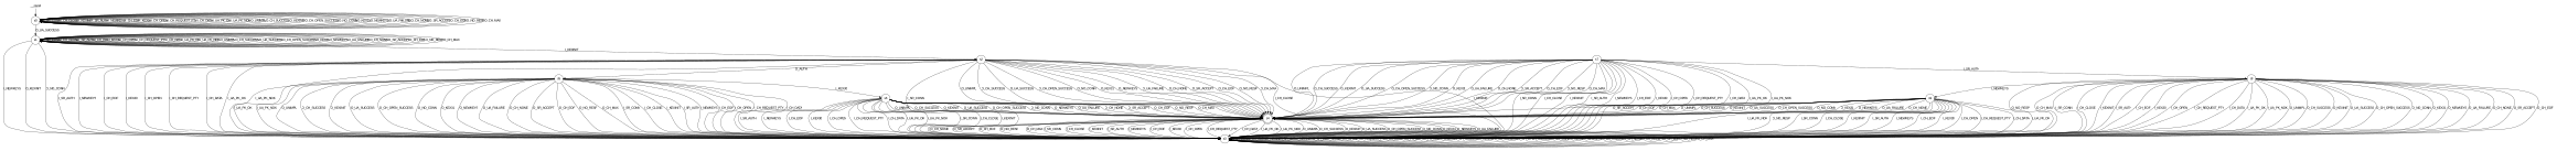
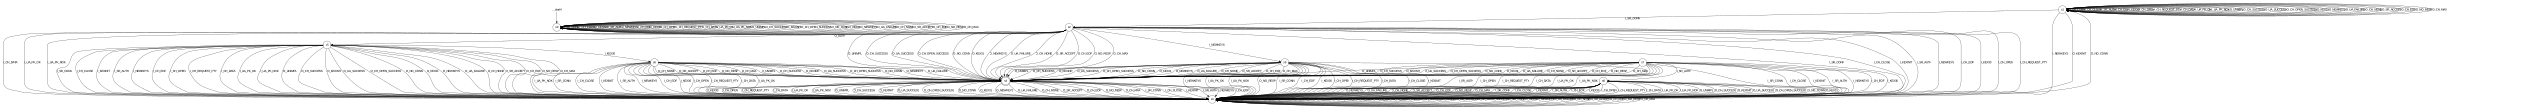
  digraph {
    fontname="Liberation Sans"
    node [fontname="Liberation Sans" shape=circle]
    edge [fontname="Liberation Sans"]
    n1 [label=s0]
    n2 [label=s1]
    n3 [label=s2]
    n4 [label=s3]
    n5 [label=s4 shape=doublecircle]
    n6 [label=s5]
    n7 [label=s6]
    n8 [label=s7]
    n9 [label=s8]
    n10 [label=s9]
    n11 [height=0 label=__start4 shape=none width=0]
    n1 -> n1 [label=I_SR_CONN]
    n1 -> n1 [label=I_CH_CLOSE]
    n1 -> n1 [label=I_KEXINIT]
    n1 -> n1 [label=I_SR_AUTH]
    n1 -> n1 [label=I_NEWKEYS]
    n1 -> n1 [label=I_CH_EOF]
    n1 -> n1 [label=I_KEX30]
    n1 -> n1 [label=I_CH_OPEN]
    n1 -> n1 [label=I_CH_REQUEST_PTY]
    n1 -> n1 [label=I_CH_DATA]
    n1 -> n1 [label=I_UA_PK_OK]
    n1 -> n1 [label=I_UA_PK_NOK]
    n1 -> n1 [label=O_UNIMPL]
    n1 -> n1 [label=O_CH_SUCCESS]
    n1 -> n1 [label=O_KEXINIT]
    n1 -> n1 [label=O_CH_OPEN_SUCCESS]
    n1 -> n1 [label=O_NO_CONN]
    n1 -> n1 [label=O_KEX31]
    n1 -> n1 [label=O_NEWKEYS]
    n1 -> n1 [label=O_UA_FAILURE]
    n1 -> n1 [label=O_CH_NONE]
    n1 -> n1 [label=O_SR_ACCEPT]
    n1 -> n1 [label=O_CH_EOF]
    n1 -> n1 [label=O_NO_RESP]
    n1 -> n1 [label=O_CH_MAX]
-   n1 -> n2 [label=O_UA_SUCCESS]
    n2 -> n2 [label=I_SR_CONN]
    n2 -> n2 [label=I_CH_CLOSE]
    n2 -> n2 [label=I_SR_AUTH]
    n2 -> n2 [label=I_CH_EOF]
    n2 -> n2 [label=I_KEX30]
    n2 -> n2 [label=I_CH_OPEN]
    n2 -> n2 [label=I_CH_REQUEST_PTY]
    n2 -> n2 [label=I_CH_DATA]
    n2 -> n2 [label=I_UA_PK_OK]
    n2 -> n2 [label=I_UA_PK_NOK]
    n2 -> n2 [label=O_UNIMPL]
    n2 -> n2 [label=O_CH_SUCCESS]
    n2 -> n2 [label=O_UA_SUCCESS]
    n2 -> n2 [label=O_CH_OPEN_SUCCESS]
    n2 -> n2 [label=O_KEX31]
    n2 -> n2 [label=O_NEWKEYS]
    n2 -> n2 [label=O_UA_FAILURE]
    n2 -> n2 [label=O_CH_NONE]
    n2 -> n2 [label=O_SR_ACCEPT]
    n2 -> n2 [label=O_CH_EOF]
    n2 -> n2 [label=O_NO_RESP]
    n2 -> n2 [label=O_CH_MAX]
-   n2 -> n3 [label=I_KEXINIT]
+   n2 -> n3 [label=I_SR_CONN]
    n2 -> n4 [label=I_NEWKEYS]
    n2 -> n4 [label=O_KEXINIT]
    n2 -> n4 [label=O_NO_CONN]
    n3 -> n4 [label=I_SR_CONN]
    n3 -> n4 [label=I_CH_CLOSE]
    n3 -> n4 [label=I_KEXINIT]
    n3 -> n4 [label=I_SR_AUTH]
    n3 -> n4 [label=I_NEWKEYS]
    n3 -> n4 [label=I_CH_EOF]
    n3 -> n4 [label=I_KEX30]
    n3 -> n4 [label=I_CH_OPEN]
    n3 -> n4 [label=I_CH_REQUEST_PTY]
    n3 -> n4 [label=I_CH_DATA]
    n3 -> n4 [label=I_UA_PK_OK]
    n3 -> n4 [label=I_UA_PK_NOK]
    n3 -> n5 [label=O_UNIMPL]
    n3 -> n5 [label=O_CH_SUCCESS]
    n3 -> n5 [label=O_UA_SUCCESS]
    n3 -> n5 [label=O_CH_OPEN_SUCCESS]
    n3 -> n5 [label=O_NO_CONN]
    n3 -> n5 [label=O_KEX31]
    n3 -> n5 [label=O_NEWKEYS]
    n3 -> n5 [label=O_UA_FAILURE]
    n3 -> n5 [label=O_CH_NONE]
    n3 -> n5 [label=O_SR_ACCEPT]
    n3 -> n5 [label=O_CH_EOF]
    n3 -> n5 [label=O_NO_RESP]
    n3 -> n5 [label=O_CH_MAX]
    n3 -> n6 [label=O_AUTH]
    n4 -> n4 [label=I_SR_CONN]
    n4 -> n4 [label=I_CH_CLOSE]
    n4 -> n4 [label=I_KEXINIT]
    n4 -> n4 [label=I_SR_AUTH]
    n4 -> n4 [label=I_NEWKEYS]
    n4 -> n4 [label=I_CH_EOF]
    n4 -> n4 [label=I_KEX30]
    n4 -> n4 [label=I_CH_OPEN]
    n4 -> n4 [label=I_CH_REQUEST_PTY]
    n4 -> n4 [label=I_CH_DATA]
    n4 -> n4 [label=I_UA_PK_OK]
    n4 -> n4 [label=I_UA_PK_NOK]
    n4 -> n4 [label=O_UNIMPL]
    n4 -> n4 [label=O_CH_SUCCESS]
    n4 -> n4 [label=O_KEXINIT]
    n4 -> n4 [label=O_UA_SUCCESS]
    n4 -> n4 [label=O_CH_OPEN_SUCCESS]
    n4 -> n4 [label=O_NO_CONN]
    n4 -> n4 [label=O_KEX31]
    n4 -> n4 [label=O_NEWKEYS]
    n4 -> n4 [label=O_UA_FAILURE]
    n4 -> n4 [label=O_CH_NONE]
    n4 -> n4 [label=O_SR_ACCEPT]
    n4 -> n4 [label=O_CH_EOF]
    n4 -> n4 [label=O_NO_RESP]
    n4 -> n4 [label=O_CH_MAX]
    n5 -> n4 [label=I_SR_CONN]
    n5 -> n4 [label=I_CH_CLOSE]
    n5 -> n4 [label=I_KEXINIT]
    n5 -> n4 [label=I_SR_AUTH]
    n5 -> n4 [label=I_NEWKEYS]
    n5 -> n4 [label=I_CH_EOF]
    n5 -> n4 [label=I_KEX30]
    n5 -> n4 [label=I_CH_OPEN]
    n5 -> n4 [label=I_CH_REQUEST_PTY]
    n5 -> n4 [label=I_CH_DATA]
    n5 -> n4 [label=I_UA_PK_OK]
    n5 -> n4 [label=I_UA_PK_NOK]
    n5 -> n4 [label=O_UNIMPL]
    n5 -> n4 [label=O_CH_SUCCESS]
    n5 -> n4 [label=O_KEXINIT]
    n5 -> n4 [label=O_UA_SUCCESS]
    n5 -> n4 [label=O_CH_OPEN_SUCCESS]
    n5 -> n4 [label=O_NO_CONN]
    n5 -> n4 [label=O_KEX31]
    n5 -> n4 [label=O_NEWKEYS]
    n5 -> n4 [label=O_UA_FAILURE]
    n5 -> n4 [label=O_CH_NONE]
    n5 -> n4 [label=O_SR_ACCEPT]
    n5 -> n4 [label=O_CH_EOF]
    n5 -> n4 [label=O_NO_RESP]
    n5 -> n4 [label=O_CH_MAX]
    n6 -> n4 [label=I_SR_CONN]
    n6 -> n4 [label=I_CH_CLOSE]
    n6 -> n4 [label=I_KEXINIT]
    n6 -> n4 [label=I_SR_AUTH]
    n6 -> n4 [label=I_NEWKEYS]
    n6 -> n4 [label=I_CH_EOF]
    n6 -> n4 [label=I_CH_OPEN]
    n6 -> n4 [label=I_CH_REQUEST_PTY]
    n6 -> n4 [label=I_CH_DATA]
    n6 -> n4 [label=I_UA_PK_OK]
    n6 -> n4 [label=I_UA_PK_NOK]
    n6 -> n4 [label=O_UNIMPL]
    n6 -> n4 [label=O_CH_SUCCESS]
    n6 -> n4 [label=O_KEXINIT]
    n6 -> n4 [label=O_UA_SUCCESS]
    n6 -> n4 [label=O_CH_OPEN_SUCCESS]
    n6 -> n4 [label=O_NO_CONN]
    n6 -> n4 [label=O_KEX31]
    n6 -> n4 [label=O_NEWKEYS]
    n6 -> n4 [label=O_UA_FAILURE]
    n6 -> n4 [label=O_CH_NONE]
    n6 -> n4 [label=O_SR_ACCEPT]
    n6 -> n4 [label=O_CH_EOF]
    n6 -> n4 [label=O_NO_RESP]
    n6 -> n4 [label=O_CH_MAX]
    n6 -> n7 [label=I_KEX30]
    n7 -> n4 [label=I_SR_CONN]
    n7 -> n4 [label=I_CH_CLOSE]
    n7 -> n4 [label=I_KEXINIT]
    n7 -> n4 [label=I_SR_AUTH]
    n7 -> n4 [label=I_NEWKEYS]
    n7 -> n4 [label=I_CH_EOF]
    n7 -> n4 [label=I_KEX30]
    n7 -> n4 [label=I_CH_OPEN]
    n7 -> n4 [label=I_CH_REQUEST_PTY]
    n7 -> n4 [label=I_CH_DATA]
    n7 -> n4 [label=I_UA_PK_OK]
    n7 -> n4 [label=I_UA_PK_NOK]
    n7 -> n5 [label=O_UNIMPL]
    n7 -> n5 [label=O_CH_SUCCESS]
    n7 -> n5 [label=O_KEXINIT]
    n7 -> n5 [label=O_UA_SUCCESS]
    n7 -> n5 [label=O_CH_OPEN_SUCCESS]
    n7 -> n5 [label=O_NO_CONN]
    n7 -> n5 [label=O_NEWKEYS]
    n7 -> n5 [label=O_UA_FAILURE]
    n7 -> n5 [label=O_CH_NONE]
    n7 -> n5 [label=O_SR_ACCEPT]
    n7 -> n5 [label=O_CH_EOF]
    n7 -> n5 [label=O_NO_RESP]
    n7 -> n5 [label=O_CH_MAX]
    n8 -> n4 [label=I_SR_CONN]
    n8 -> n4 [label=I_CH_CLOSE]
    n8 -> n4 [label=I_KEXINIT]
    n8 -> n4 [label=I_SR_AUTH]
    n8 -> n4 [label=I_NEWKEYS]
    n8 -> n4 [label=I_CH_EOF]
    n8 -> n4 [label=I_KEX30]
    n8 -> n4 [label=I_CH_OPEN]
    n8 -> n4 [label=I_CH_REQUEST_PTY]
    n8 -> n4 [label=I_CH_DATA]
    n8 -> n4 [label=I_UA_PK_OK]
    n8 -> n4 [label=I_UA_PK_NOK]
    n8 -> n5 [label=O_UNIMPL]
    n8 -> n5 [label=O_CH_SUCCESS]
    n8 -> n5 [label=O_KEXINIT]
    n8 -> n5 [label=O_UA_SUCCESS]
    n8 -> n5 [label=O_CH_OPEN_SUCCESS]
    n8 -> n5 [label=O_NO_CONN]
    n8 -> n5 [label=O_KEX31]
    n8 -> n5 [label=O_UA_FAILURE]
    n8 -> n5 [label=O_CH_NONE]
    n8 -> n5 [label=O_SR_ACCEPT]
    n8 -> n5 [label=O_CH_EOF]
    n8 -> n5 [label=O_NO_RESP]
    n8 -> n5 [label=O_CH_MAX]
    n8 -> n9 [label=I_SR_AUTH]
    n9 -> n4 [label=I_SR_CONN]
    n9 -> n4 [label=I_CH_CLOSE]
    n9 -> n4 [label=I_KEXINIT]
    n9 -> n4 [label=I_SR_AUTH]
    n9 -> n4 [label=I_CH_EOF]
    n9 -> n4 [label=I_KEX30]
    n9 -> n4 [label=I_CH_OPEN]
    n9 -> n4 [label=I_CH_REQUEST_PTY]
    n9 -> n4 [label=I_CH_DATA]
    n9 -> n4 [label=I_UA_PK_OK]
    n9 -> n4 [label=I_UA_PK_NOK]
    n9 -> n4 [label=O_UNIMPL]
    n9 -> n4 [label=O_CH_SUCCESS]
    n9 -> n4 [label=O_KEXINIT]
    n9 -> n4 [label=O_UA_SUCCESS]
    n9 -> n4 [label=O_CH_OPEN_SUCCESS]
    n9 -> n4 [label=O_NO_CONN]
    n9 -> n4 [label=O_KEX31]
    n9 -> n4 [label=O_NEWKEYS]
    n9 -> n4 [label=O_UA_FAILURE]
    n9 -> n4 [label=O_CH_NONE]
    n9 -> n4 [label=O_SR_ACCEPT]
    n9 -> n4 [label=O_CH_EOF]
    n9 -> n4 [label=O_NO_RESP]
    n9 -> n4 [label=O_CH_MAX]
-   n9 -> n10 [label=I_NEWKEYS]
+   n3 -> n10 [label=I_NEWKEYS]
    n10 -> n4 [label=I_SR_CONN]
    n10 -> n4 [label=I_CH_CLOSE]
    n10 -> n4 [label=I_KEXINIT]
    n10 -> n4 [label=I_SR_AUTH]
    n10 -> n4 [label=I_NEWKEYS]
    n10 -> n4 [label=I_CH_EOF]
    n10 -> n4 [label=I_KEX30]
    n10 -> n4 [label=I_CH_OPEN]
    n10 -> n4 [label=I_CH_REQUEST_PTY]
    n10 -> n4 [label=I_CH_DATA]
    n10 -> n4 [label=I_UA_PK_OK]
    n10 -> n4 [label=I_UA_PK_NOK]
    n10 -> n4 [label=O_NO_RESP]
    n10 -> n5 [label=O_UNIMPL]
    n10 -> n5 [label=O_CH_SUCCESS]
    n10 -> n5 [label=O_KEXINIT]
    n10 -> n5 [label=O_UA_SUCCESS]
    n10 -> n5 [label=O_CH_OPEN_SUCCESS]
    n10 -> n5 [label=O_NO_CONN]
    n10 -> n5 [label=O_KEX31]
    n10 -> n5 [label=O_NEWKEYS]
    n10 -> n5 [label=O_UA_FAILURE]
    n10 -> n5 [label=O_CH_NONE]
    n10 -> n5 [label=O_SR_ACCEPT]
    n10 -> n5 [label=O_CH_EOF]
    n10 -> n5 [label=O_CH_MAX]
    n11 -> n1
  }
